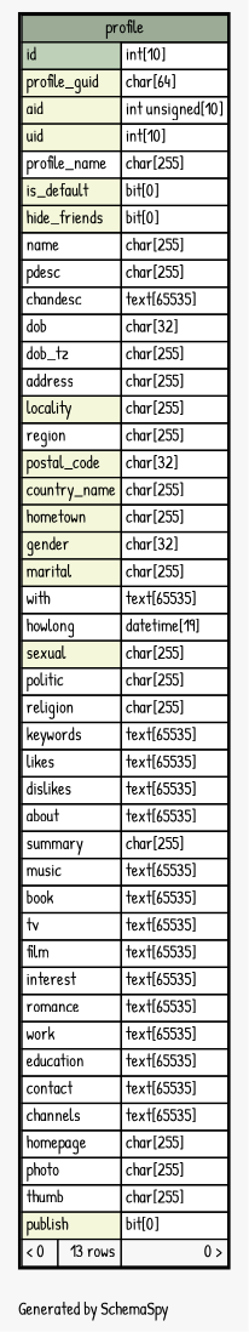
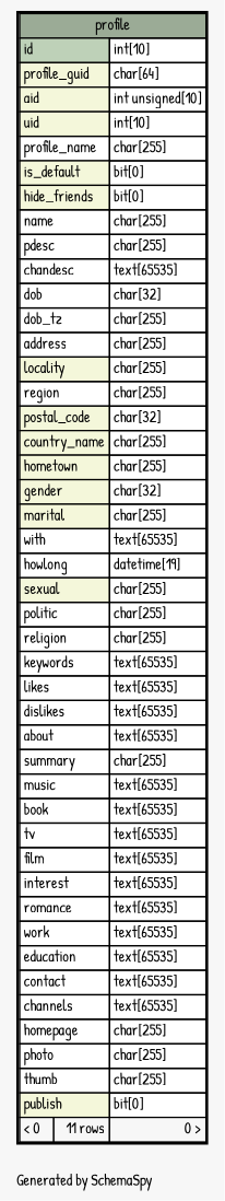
  digraph {
    bgcolor="#f7f7f7"
    fontname="Patrick Hand"
    fontsize=11
    label="\nGenerated by SchemaSpy"
    labeljust=l
    nodesep=0.18
    rankdir=RL
    ranksep=0.46
-   n1 [fontname="Patrick Hand" fontsize=11 label=<     <TABLE BORDER="2" CELLBORDER="1" CELLSPACING="0" BGCOLOR="#ffffff">       <TR><TD COLSPAN="3" BGCOLOR="#9bab96" ALIGN="CENTER">profile</TD></TR>       <TR><TD PORT="id" COLSPAN="2" BGCOLOR="#bed1b8" ALIGN="LEFT">id</TD><TD PORT="id.type" ALIGN="LEFT">int[10]</TD></TR>       <TR><TD PORT="profile_guid" COLSPAN="2" BGCOLOR="#f4f7da" ALIGN="LEFT">profile_guid</TD><TD PORT="profile_guid.type" ALIGN="LEFT">char[64]</TD></TR>       <TR><TD PORT="aid" COLSPAN="2" BGCOLOR="#f4f7da" ALIGN="LEFT">aid</TD><TD PORT="aid.type" ALIGN="LEFT">int unsigned[10]</TD></TR>       <TR><TD PORT="uid" COLSPAN="2" BGCOLOR="#f4f7da" ALIGN="LEFT">uid</TD><TD PORT="uid.type" ALIGN="LEFT">int[10]</TD></TR>       <TR><TD PORT="profile_name" COLSPAN="2" ALIGN="LEFT">profile_name</TD><TD PORT="profile_name.type" ALIGN="LEFT">char[255]</TD></TR>       <TR><TD PORT="is_default" COLSPAN="2" BGCOLOR="#f4f7da" ALIGN="LEFT">is_default</TD><TD PORT="is_default.type" ALIGN="LEFT">bit[0]</TD></TR>       <TR><TD PORT="hide_friends" COLSPAN="2" BGCOLOR="#f4f7da" ALIGN="LEFT">hide_friends</TD><TD PORT="hide_friends.type" ALIGN="LEFT">bit[0]</TD></TR>       <TR><TD PORT="name" COLSPAN="2" ALIGN="LEFT">name</TD><TD PORT="name.type" ALIGN="LEFT">char[255]</TD></TR>       <TR><TD PORT="pdesc" COLSPAN="2" ALIGN="LEFT">pdesc</TD><TD PORT="pdesc.type" ALIGN="LEFT">char[255]</TD></TR>       <TR><TD PORT="chandesc" COLSPAN="2" ALIGN="LEFT">chandesc</TD><TD PORT="chandesc.type" ALIGN="LEFT">text[65535]</TD></TR>       <TR><TD PORT="dob" COLSPAN="2" ALIGN="LEFT">dob</TD><TD PORT="dob.type" ALIGN="LEFT">char[32]</TD></TR>       <TR><TD PORT="dob_tz" COLSPAN="2" ALIGN="LEFT">dob_tz</TD><TD PORT="dob_tz.type" ALIGN="LEFT">char[255]</TD></TR>       <TR><TD PORT="address" COLSPAN="2" ALIGN="LEFT">address</TD><TD PORT="address.type" ALIGN="LEFT">char[255]</TD></TR>       <TR><TD PORT="locality" COLSPAN="2" BGCOLOR="#f4f7da" ALIGN="LEFT">locality</TD><TD PORT="locality.type" ALIGN="LEFT">char[255]</TD></TR>       <TR><TD PORT="region" COLSPAN="2" ALIGN="LEFT">region</TD><TD PORT="region.type" ALIGN="LEFT">char[255]</TD></TR>       <TR><TD PORT="postal_code" COLSPAN="2" BGCOLOR="#f4f7da" ALIGN="LEFT">postal_code</TD><TD PORT="postal_code.type" ALIGN="LEFT">char[32]</TD></TR>       <TR><TD PORT="country_name" COLSPAN="2" BGCOLOR="#f4f7da" ALIGN="LEFT">country_name</TD><TD PORT="country_name.type" ALIGN="LEFT">char[255]</TD></TR>       <TR><TD PORT="hometown" COLSPAN="2" BGCOLOR="#f4f7da" ALIGN="LEFT">hometown</TD><TD PORT="hometown.type" ALIGN="LEFT">char[255]</TD></TR>       <TR><TD PORT="gender" COLSPAN="2" BGCOLOR="#f4f7da" ALIGN="LEFT">gender</TD><TD PORT="gender.type" ALIGN="LEFT">char[32]</TD></TR>       <TR><TD PORT="marital" COLSPAN="2" BGCOLOR="#f4f7da" ALIGN="LEFT">marital</TD><TD PORT="marital.type" ALIGN="LEFT">char[255]</TD></TR>       <TR><TD PORT="with" COLSPAN="2" ALIGN="LEFT">with</TD><TD PORT="with.type" ALIGN="LEFT">text[65535]</TD></TR>       <TR><TD PORT="howlong" COLSPAN="2" ALIGN="LEFT">howlong</TD><TD PORT="howlong.type" ALIGN="LEFT">datetime[19]</TD></TR>       <TR><TD PORT="sexual" COLSPAN="2" BGCOLOR="#f4f7da" ALIGN="LEFT">sexual</TD><TD PORT="sexual.type" ALIGN="LEFT">char[255]</TD></TR>       <TR><TD PORT="politic" COLSPAN="2" ALIGN="LEFT">politic</TD><TD PORT="politic.type" ALIGN="LEFT">char[255]</TD></TR>       <TR><TD PORT="religion" COLSPAN="2" ALIGN="LEFT">religion</TD><TD PORT="religion.type" ALIGN="LEFT">char[255]</TD></TR>       <TR><TD PORT="keywords" COLSPAN="2" ALIGN="LEFT">keywords</TD><TD PORT="keywords.type" ALIGN="LEFT">text[65535]</TD></TR>       <TR><TD PORT="likes" COLSPAN="2" ALIGN="LEFT">likes</TD><TD PORT="likes.type" ALIGN="LEFT">text[65535]</TD></TR>       <TR><TD PORT="dislikes" COLSPAN="2" ALIGN="LEFT">dislikes</TD><TD PORT="dislikes.type" ALIGN="LEFT">text[65535]</TD></TR>       <TR><TD PORT="about" COLSPAN="2" ALIGN="LEFT">about</TD><TD PORT="about.type" ALIGN="LEFT">text[65535]</TD></TR>       <TR><TD PORT="summary" COLSPAN="2" ALIGN="LEFT">summary</TD><TD PORT="summary.type" ALIGN="LEFT">char[255]</TD></TR>       <TR><TD PORT="music" COLSPAN="2" ALIGN="LEFT">music</TD><TD PORT="music.type" ALIGN="LEFT">text[65535]</TD></TR>       <TR><TD PORT="book" COLSPAN="2" ALIGN="LEFT">book</TD><TD PORT="book.type" ALIGN="LEFT">text[65535]</TD></TR>       <TR><TD PORT="tv" COLSPAN="2" ALIGN="LEFT">tv</TD><TD PORT="tv.type" ALIGN="LEFT">text[65535]</TD></TR>       <TR><TD PORT="film" COLSPAN="2" ALIGN="LEFT">film</TD><TD PORT="film.type" ALIGN="LEFT">text[65535]</TD></TR>       <TR><TD PORT="interest" COLSPAN="2" ALIGN="LEFT">interest</TD><TD PORT="interest.type" ALIGN="LEFT">text[65535]</TD></TR>       <TR><TD PORT="romance" COLSPAN="2" ALIGN="LEFT">romance</TD><TD PORT="romance.type" ALIGN="LEFT">text[65535]</TD></TR>       <TR><TD PORT="work" COLSPAN="2" ALIGN="LEFT">work</TD><TD PORT="work.type" ALIGN="LEFT">text[65535]</TD></TR>       <TR><TD PORT="education" COLSPAN="2" ALIGN="LEFT">education</TD><TD PORT="education.type" ALIGN="LEFT">text[65535]</TD></TR>       <TR><TD PORT="contact" COLSPAN="2" ALIGN="LEFT">contact</TD><TD PORT="contact.type" ALIGN="LEFT">text[65535]</TD></TR>       <TR><TD PORT="channels" COLSPAN="2" ALIGN="LEFT">channels</TD><TD PORT="channels.type" ALIGN="LEFT">text[65535]</TD></TR>       <TR><TD PORT="homepage" COLSPAN="2" ALIGN="LEFT">homepage</TD><TD PORT="homepage.type" ALIGN="LEFT">char[255]</TD></TR>       <TR><TD PORT="photo" COLSPAN="2" ALIGN="LEFT">photo</TD><TD PORT="photo.type" ALIGN="LEFT">char[255]</TD></TR>       <TR><TD PORT="thumb" COLSPAN="2" ALIGN="LEFT">thumb</TD><TD PORT="thumb.type" ALIGN="LEFT">char[255]</TD></TR>       <TR><TD PORT="publish" COLSPAN="2" BGCOLOR="#f4f7da" ALIGN="LEFT">publish</TD><TD PORT="publish.type" ALIGN="LEFT">bit[0]</TD></TR>       <TR><TD ALIGN="LEFT" BGCOLOR="#f7f7f7">&lt; 0</TD><TD ALIGN="RIGHT" BGCOLOR="#f7f7f7">13 rows</TD><TD ALIGN="RIGHT" BGCOLOR="#f7f7f7">0 &gt;</TD></TR>     </TABLE>> shape=plaintext]
+   n1 [fontname="Patrick Hand" fontsize=11 label=<     <TABLE BORDER="2" CELLBORDER="1" CELLSPACING="0" BGCOLOR="#ffffff">       <TR><TD COLSPAN="3" BGCOLOR="#9bab96" ALIGN="CENTER">profile</TD></TR>       <TR><TD PORT="id" COLSPAN="2" BGCOLOR="#bed1b8" ALIGN="LEFT">id</TD><TD PORT="id.type" ALIGN="LEFT">int[10]</TD></TR>       <TR><TD PORT="profile_guid" COLSPAN="2" BGCOLOR="#f4f7da" ALIGN="LEFT">profile_guid</TD><TD PORT="profile_guid.type" ALIGN="LEFT">char[64]</TD></TR>       <TR><TD PORT="aid" COLSPAN="2" BGCOLOR="#f4f7da" ALIGN="LEFT">aid</TD><TD PORT="aid.type" ALIGN="LEFT">int unsigned[10]</TD></TR>       <TR><TD PORT="uid" COLSPAN="2" BGCOLOR="#f4f7da" ALIGN="LEFT">uid</TD><TD PORT="uid.type" ALIGN="LEFT">int[10]</TD></TR>       <TR><TD PORT="profile_name" COLSPAN="2" ALIGN="LEFT">profile_name</TD><TD PORT="profile_name.type" ALIGN="LEFT">char[255]</TD></TR>       <TR><TD PORT="is_default" COLSPAN="2" BGCOLOR="#f4f7da" ALIGN="LEFT">is_default</TD><TD PORT="is_default.type" ALIGN="LEFT">bit[0]</TD></TR>       <TR><TD PORT="hide_friends" COLSPAN="2" BGCOLOR="#f4f7da" ALIGN="LEFT">hide_friends</TD><TD PORT="hide_friends.type" ALIGN="LEFT">bit[0]</TD></TR>       <TR><TD PORT="name" COLSPAN="2" ALIGN="LEFT">name</TD><TD PORT="name.type" ALIGN="LEFT">char[255]</TD></TR>       <TR><TD PORT="pdesc" COLSPAN="2" ALIGN="LEFT">pdesc</TD><TD PORT="pdesc.type" ALIGN="LEFT">char[255]</TD></TR>       <TR><TD PORT="chandesc" COLSPAN="2" ALIGN="LEFT">chandesc</TD><TD PORT="chandesc.type" ALIGN="LEFT">text[65535]</TD></TR>       <TR><TD PORT="dob" COLSPAN="2" ALIGN="LEFT">dob</TD><TD PORT="dob.type" ALIGN="LEFT">char[32]</TD></TR>       <TR><TD PORT="dob_tz" COLSPAN="2" ALIGN="LEFT">dob_tz</TD><TD PORT="dob_tz.type" ALIGN="LEFT">char[255]</TD></TR>       <TR><TD PORT="address" COLSPAN="2" ALIGN="LEFT">address</TD><TD PORT="address.type" ALIGN="LEFT">char[255]</TD></TR>       <TR><TD PORT="locality" COLSPAN="2" BGCOLOR="#f4f7da" ALIGN="LEFT">locality</TD><TD PORT="locality.type" ALIGN="LEFT">char[255]</TD></TR>       <TR><TD PORT="region" COLSPAN="2" ALIGN="LEFT">region</TD><TD PORT="region.type" ALIGN="LEFT">char[255]</TD></TR>       <TR><TD PORT="postal_code" COLSPAN="2" BGCOLOR="#f4f7da" ALIGN="LEFT">postal_code</TD><TD PORT="postal_code.type" ALIGN="LEFT">char[32]</TD></TR>       <TR><TD PORT="country_name" COLSPAN="2" BGCOLOR="#f4f7da" ALIGN="LEFT">country_name</TD><TD PORT="country_name.type" ALIGN="LEFT">char[255]</TD></TR>       <TR><TD PORT="hometown" COLSPAN="2" BGCOLOR="#f4f7da" ALIGN="LEFT">hometown</TD><TD PORT="hometown.type" ALIGN="LEFT">char[255]</TD></TR>       <TR><TD PORT="gender" COLSPAN="2" BGCOLOR="#f4f7da" ALIGN="LEFT">gender</TD><TD PORT="gender.type" ALIGN="LEFT">char[32]</TD></TR>       <TR><TD PORT="marital" COLSPAN="2" BGCOLOR="#f4f7da" ALIGN="LEFT">marital</TD><TD PORT="marital.type" ALIGN="LEFT">char[255]</TD></TR>       <TR><TD PORT="with" COLSPAN="2" ALIGN="LEFT">with</TD><TD PORT="with.type" ALIGN="LEFT">text[65535]</TD></TR>       <TR><TD PORT="howlong" COLSPAN="2" ALIGN="LEFT">howlong</TD><TD PORT="howlong.type" ALIGN="LEFT">datetime[19]</TD></TR>       <TR><TD PORT="sexual" COLSPAN="2" BGCOLOR="#f4f7da" ALIGN="LEFT">sexual</TD><TD PORT="sexual.type" ALIGN="LEFT">char[255]</TD></TR>       <TR><TD PORT="politic" COLSPAN="2" ALIGN="LEFT">politic</TD><TD PORT="politic.type" ALIGN="LEFT">char[255]</TD></TR>       <TR><TD PORT="religion" COLSPAN="2" ALIGN="LEFT">religion</TD><TD PORT="religion.type" ALIGN="LEFT">char[255]</TD></TR>       <TR><TD PORT="keywords" COLSPAN="2" ALIGN="LEFT">keywords</TD><TD PORT="keywords.type" ALIGN="LEFT">text[65535]</TD></TR>       <TR><TD PORT="likes" COLSPAN="2" ALIGN="LEFT">likes</TD><TD PORT="likes.type" ALIGN="LEFT">text[65535]</TD></TR>       <TR><TD PORT="dislikes" COLSPAN="2" ALIGN="LEFT">dislikes</TD><TD PORT="dislikes.type" ALIGN="LEFT">text[65535]</TD></TR>       <TR><TD PORT="about" COLSPAN="2" ALIGN="LEFT">about</TD><TD PORT="about.type" ALIGN="LEFT">text[65535]</TD></TR>       <TR><TD PORT="summary" COLSPAN="2" ALIGN="LEFT">summary</TD><TD PORT="summary.type" ALIGN="LEFT">char[255]</TD></TR>       <TR><TD PORT="music" COLSPAN="2" ALIGN="LEFT">music</TD><TD PORT="music.type" ALIGN="LEFT">text[65535]</TD></TR>       <TR><TD PORT="book" COLSPAN="2" ALIGN="LEFT">book</TD><TD PORT="book.type" ALIGN="LEFT">text[65535]</TD></TR>       <TR><TD PORT="tv" COLSPAN="2" ALIGN="LEFT">tv</TD><TD PORT="tv.type" ALIGN="LEFT">text[65535]</TD></TR>       <TR><TD PORT="film" COLSPAN="2" ALIGN="LEFT">film</TD><TD PORT="film.type" ALIGN="LEFT">text[65535]</TD></TR>       <TR><TD PORT="interest" COLSPAN="2" ALIGN="LEFT">interest</TD><TD PORT="interest.type" ALIGN="LEFT">text[65535]</TD></TR>       <TR><TD PORT="romance" COLSPAN="2" ALIGN="LEFT">romance</TD><TD PORT="romance.type" ALIGN="LEFT">text[65535]</TD></TR>       <TR><TD PORT="work" COLSPAN="2" ALIGN="LEFT">work</TD><TD PORT="work.type" ALIGN="LEFT">text[65535]</TD></TR>       <TR><TD PORT="education" COLSPAN="2" ALIGN="LEFT">education</TD><TD PORT="education.type" ALIGN="LEFT">text[65535]</TD></TR>       <TR><TD PORT="contact" COLSPAN="2" ALIGN="LEFT">contact</TD><TD PORT="contact.type" ALIGN="LEFT">text[65535]</TD></TR>       <TR><TD PORT="channels" COLSPAN="2" ALIGN="LEFT">channels</TD><TD PORT="channels.type" ALIGN="LEFT">text[65535]</TD></TR>       <TR><TD PORT="homepage" COLSPAN="2" ALIGN="LEFT">homepage</TD><TD PORT="homepage.type" ALIGN="LEFT">char[255]</TD></TR>       <TR><TD PORT="photo" COLSPAN="2" ALIGN="LEFT">photo</TD><TD PORT="photo.type" ALIGN="LEFT">char[255]</TD></TR>       <TR><TD PORT="thumb" COLSPAN="2" ALIGN="LEFT">thumb</TD><TD PORT="thumb.type" ALIGN="LEFT">char[255]</TD></TR>       <TR><TD PORT="publish" COLSPAN="2" BGCOLOR="#f4f7da" ALIGN="LEFT">publish</TD><TD PORT="publish.type" ALIGN="LEFT">bit[0]</TD></TR>       <TR><TD ALIGN="LEFT" BGCOLOR="#f7f7f7">&lt; 0</TD><TD ALIGN="RIGHT" BGCOLOR="#f7f7f7">11 rows</TD><TD ALIGN="RIGHT" BGCOLOR="#f7f7f7">0 &gt;</TD></TR>     </TABLE>> shape=plaintext]
  }
